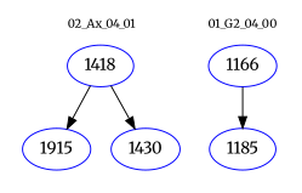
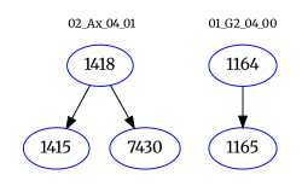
  digraph {
    fontname=Merriweather
    node [color=blue fontname=Merriweather]
    edge [color=black fontname=Merriweather]
    n1 [label=1418]
-   n2 [label=1915]
-   n3 [label=1430]
-   n4 [label=1166]
-   n5 [label=1185]
+   n2 [label=1415]
+   n3 [label=7430]
+   n4 [label=1164]
+   n5 [label=1165]
    subgraph cluster_1 {
      color=white
      fontsize=10
      label="02_Ax_04_01"
      n1
      n2
      n3
    }
    subgraph cluster_2 {
      color=white
      fontsize=10
      label="01_G2_04_00"
      n4
      n5
    }
    n1 -> n2
    n1 -> n3
    n4 -> n5
  }
